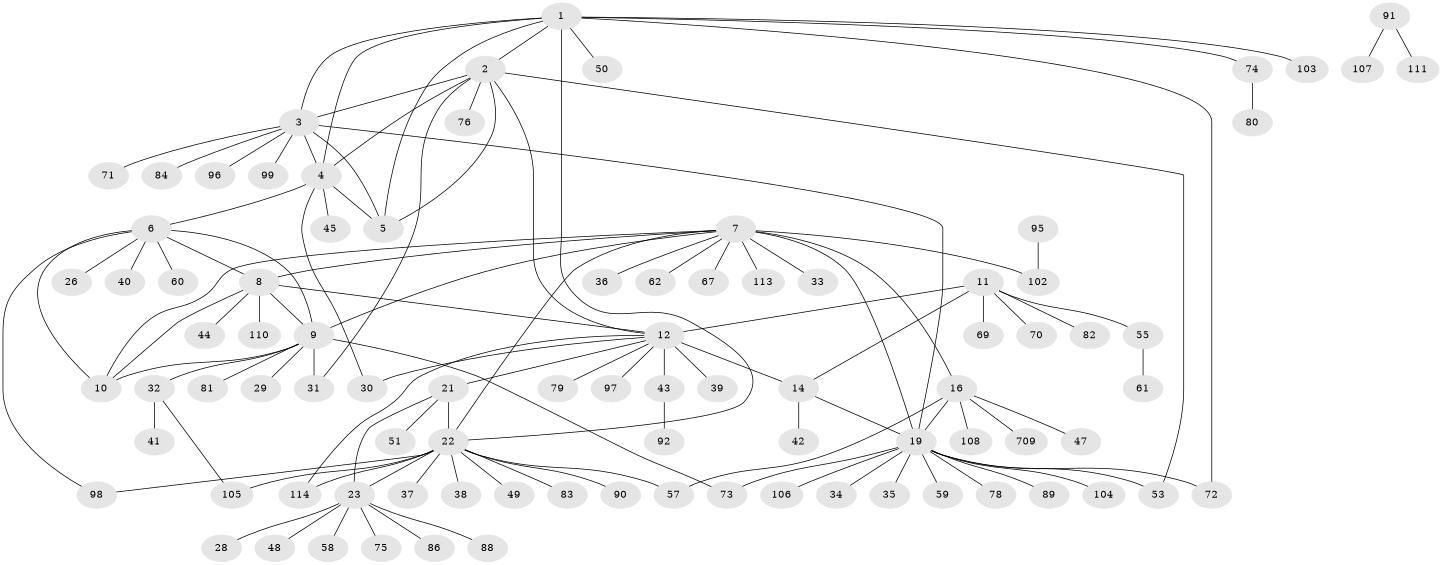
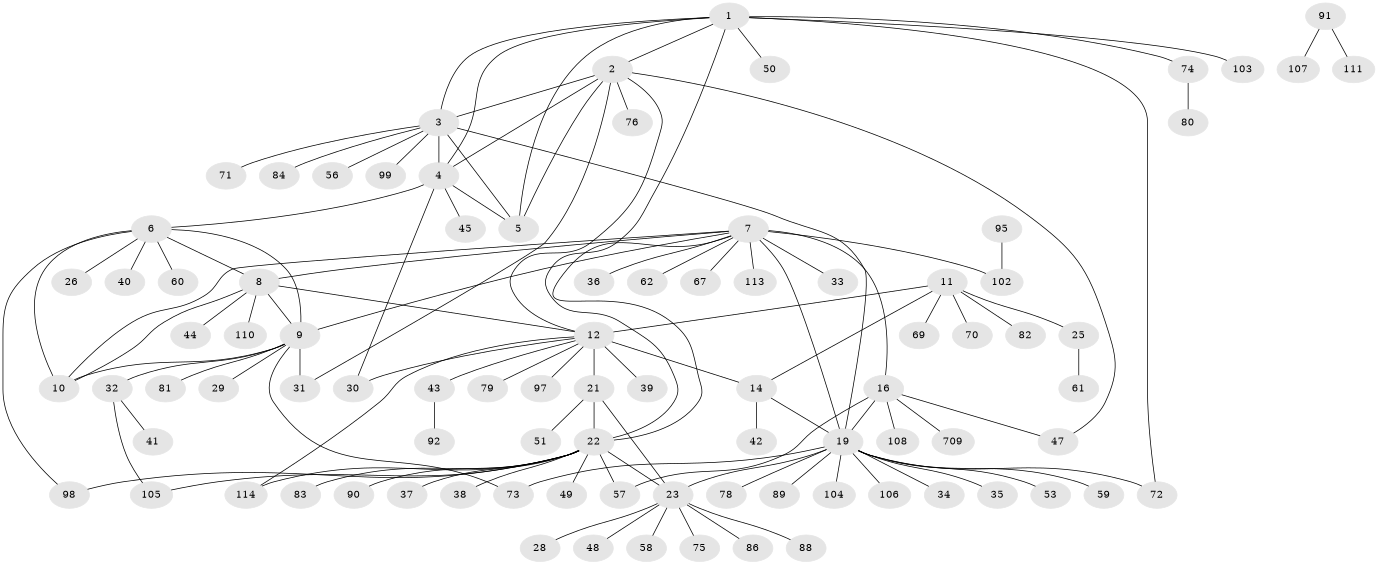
  graph {
    node [color=gray90 style=filled]
    1 [super="+64"]
    2 [super="+94"]
    3 [super="+68"]
    4 [super="+85"]
    5
    22 [super="+24"]
    50
    72
    74
    103
    12 [super="+13"]
    31 [super="+77"]
    47 [super="+56"]
    76
    19 [super="+20"]
    71
    84
-   96
+   96 [label=56]
    99
    6 [super="+46"]
    30
    45
    98
    114
    n25 [label=57]
    23 [super="+57"]
    37
    38
    49
    83
    n31 [label=90]
    105
    80
    14 [super="+15"]
    21 [super="+25"]
    39
    43 [super="+63"]
    79
    97
    73
    34
    35
    53
    59
    78
    89
    104
    106
    8 [super="+101"]
    9 [super="+66"]
    10
    26 [super="+27"]
    40
    60
    7 [super="+18"]
    16 [super="+17"]
    33
    36
    62
    67
    102
    113
    44
    110
    29
    32 [super="+52"]
    81
    108
    n69 [label=709]
    95
    41
    11 [super="+112"]
-   55 [super="+100"]
+   55 [super="+100" label=25]
    69
    70
    82 [super="+87"]
    42
    61
    51
    92
    28
    48
    58
    75 [super="+90"]
    86
    88
    91
    107
    111
    1 -- 2
    1 -- 3
    1 -- 4
    1 -- 5
    1 -- 22
    1 -- 50
    1 -- 72
    1 -- 74
    1 -- 103
    2 -- 3
    2 -- 4
    2 -- 5
    2 -- 12
    2 -- 31
-   2 -- 53
+   2 -- 47
    2 -- 76
    3 -- 4
    3 -- 5
    3 -- 19
    3 -- 71
    3 -- 84
    3 -- 96
    3 -- 99
    4 -- 5
    4 -- 6
    4 -- 30
    4 -- 45
    22 -- 98
    22 -- 114
    22 -- n25
    22 -- 23 [weight=2]
    22 -- 37
    22 -- 38
    22 -- 49
    22 -- 83
    22 -- n31
    22 -- 105
    74 -- 80
    12 -- 30
    12 -- 114
    12 -- 14 [weight=4]
    12 -- 21
    12 -- 39
    12 -- 43
    12 -- 79
    12 -- 97
    19 -- 72
+   19 -- 23
    19 -- 73
    19 -- 34
    19 -- 35
    19 -- 53
    19 -- 59
    19 -- 78
    19 -- 89
    19 -- 104
    19 -- 106
    6 -- 98
    6 -- 8
    6 -- 9
    6 -- 10
    6 -- 26
    6 -- 40
    6 -- 60
    23 -- 28
    23 -- 48
    23 -- 58
    23 -- 75
    23 -- 86
    23 -- 88
    14 -- 19
    14 -- 42
    21 -- 22 [weight=4]
    21 -- 23 [weight=2]
    21 -- 51
    43 -- 92
    8 -- 12
    8 -- 9
    8 -- 10
    8 -- 44
    8 -- 110
    9 -- 31
    9 -- 73
    9 -- 10
    9 -- 29
    9 -- 32
    9 -- 81
    7 -- 22
    7 -- 19 [weight=2]
    7 -- 8
    7 -- 9
    7 -- 10
    7 -- 16 [weight=2]
    7 -- 33
    7 -- 36
    7 -- 62
    7 -- 67
    7 -- 102
    7 -- 113
    16 -- 47
    16 -- 19 [weight=4]
    16 -- n25
    16 -- 108
    16 -- n69
    32 -- 105
    32 -- 41
    95 -- 102
    11 -- 12 [weight=2]
    11 -- 14 [weight=2]
    11 -- 55
    11 -- 69
    11 -- 70
    11 -- 82
    55 -- 61
    91 -- 107
    91 -- 111
  }
